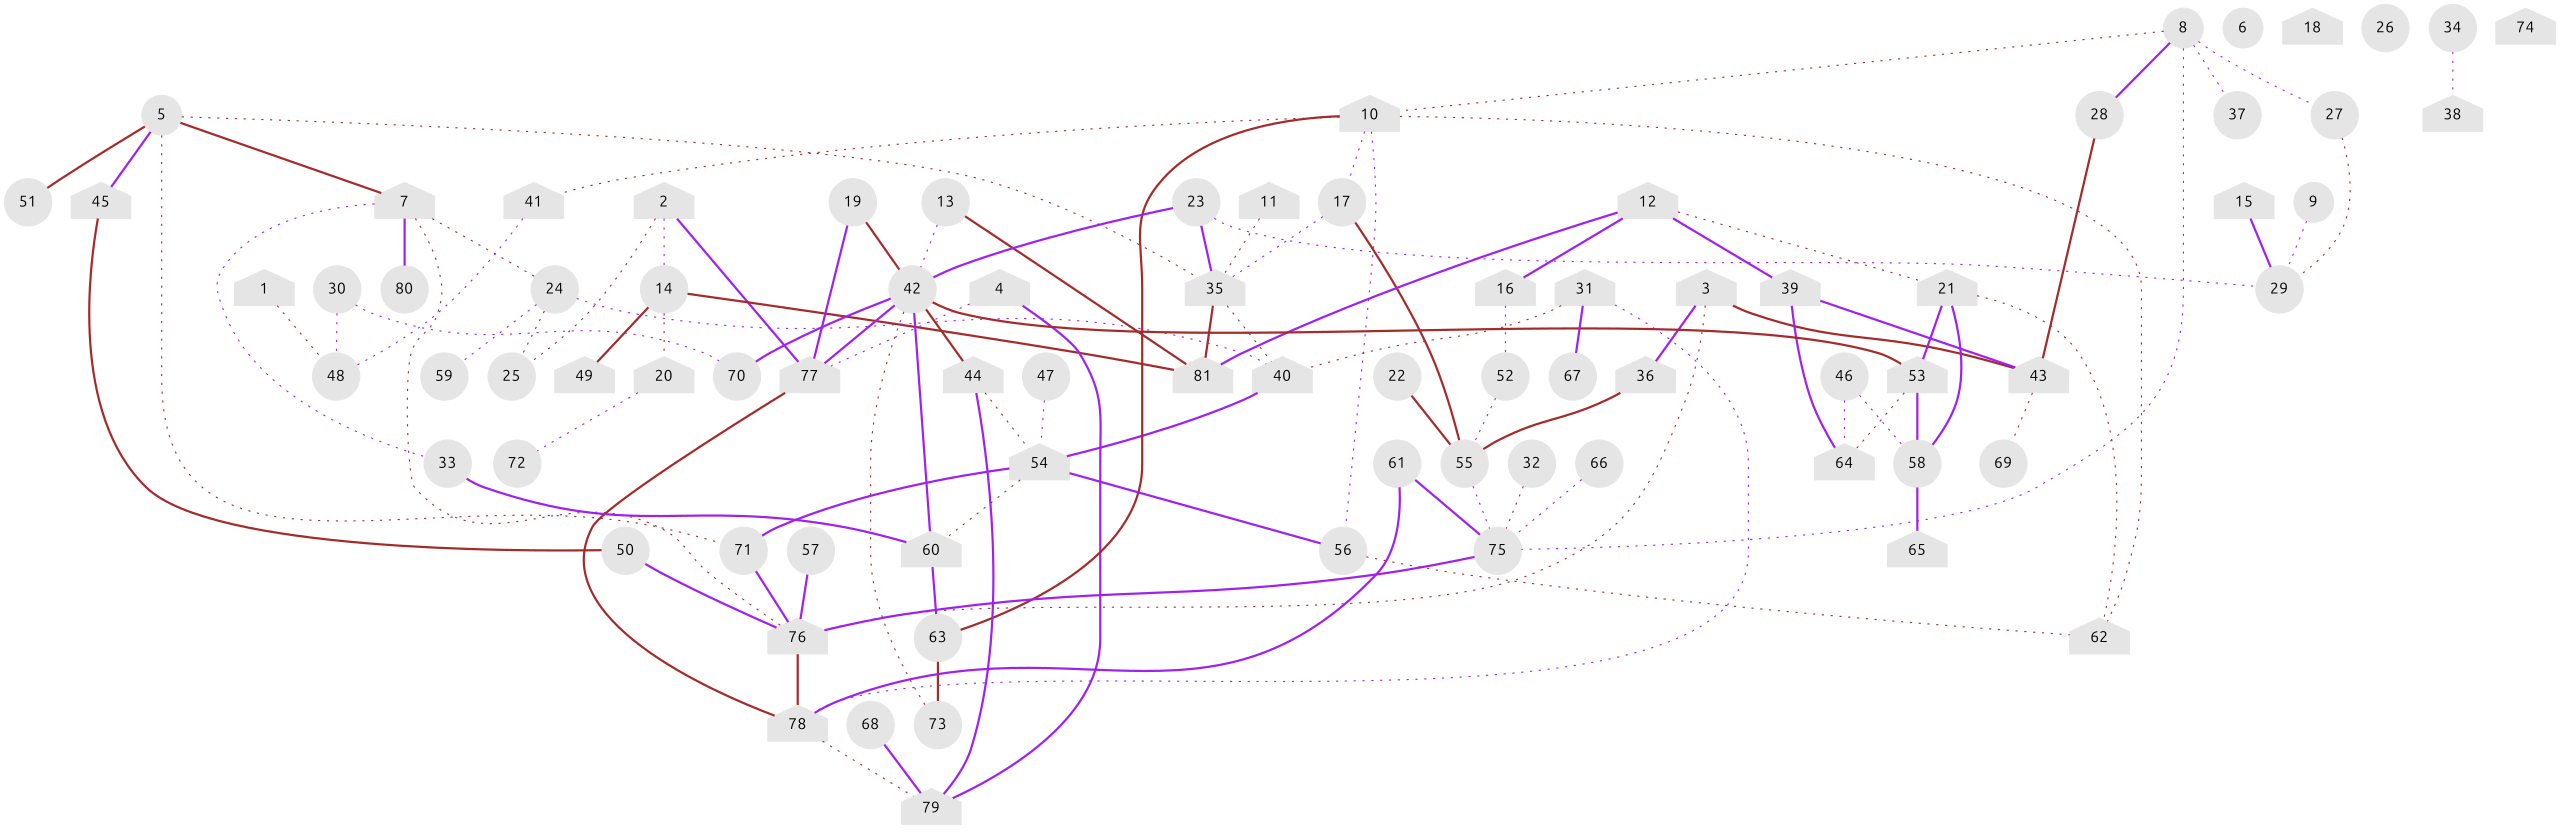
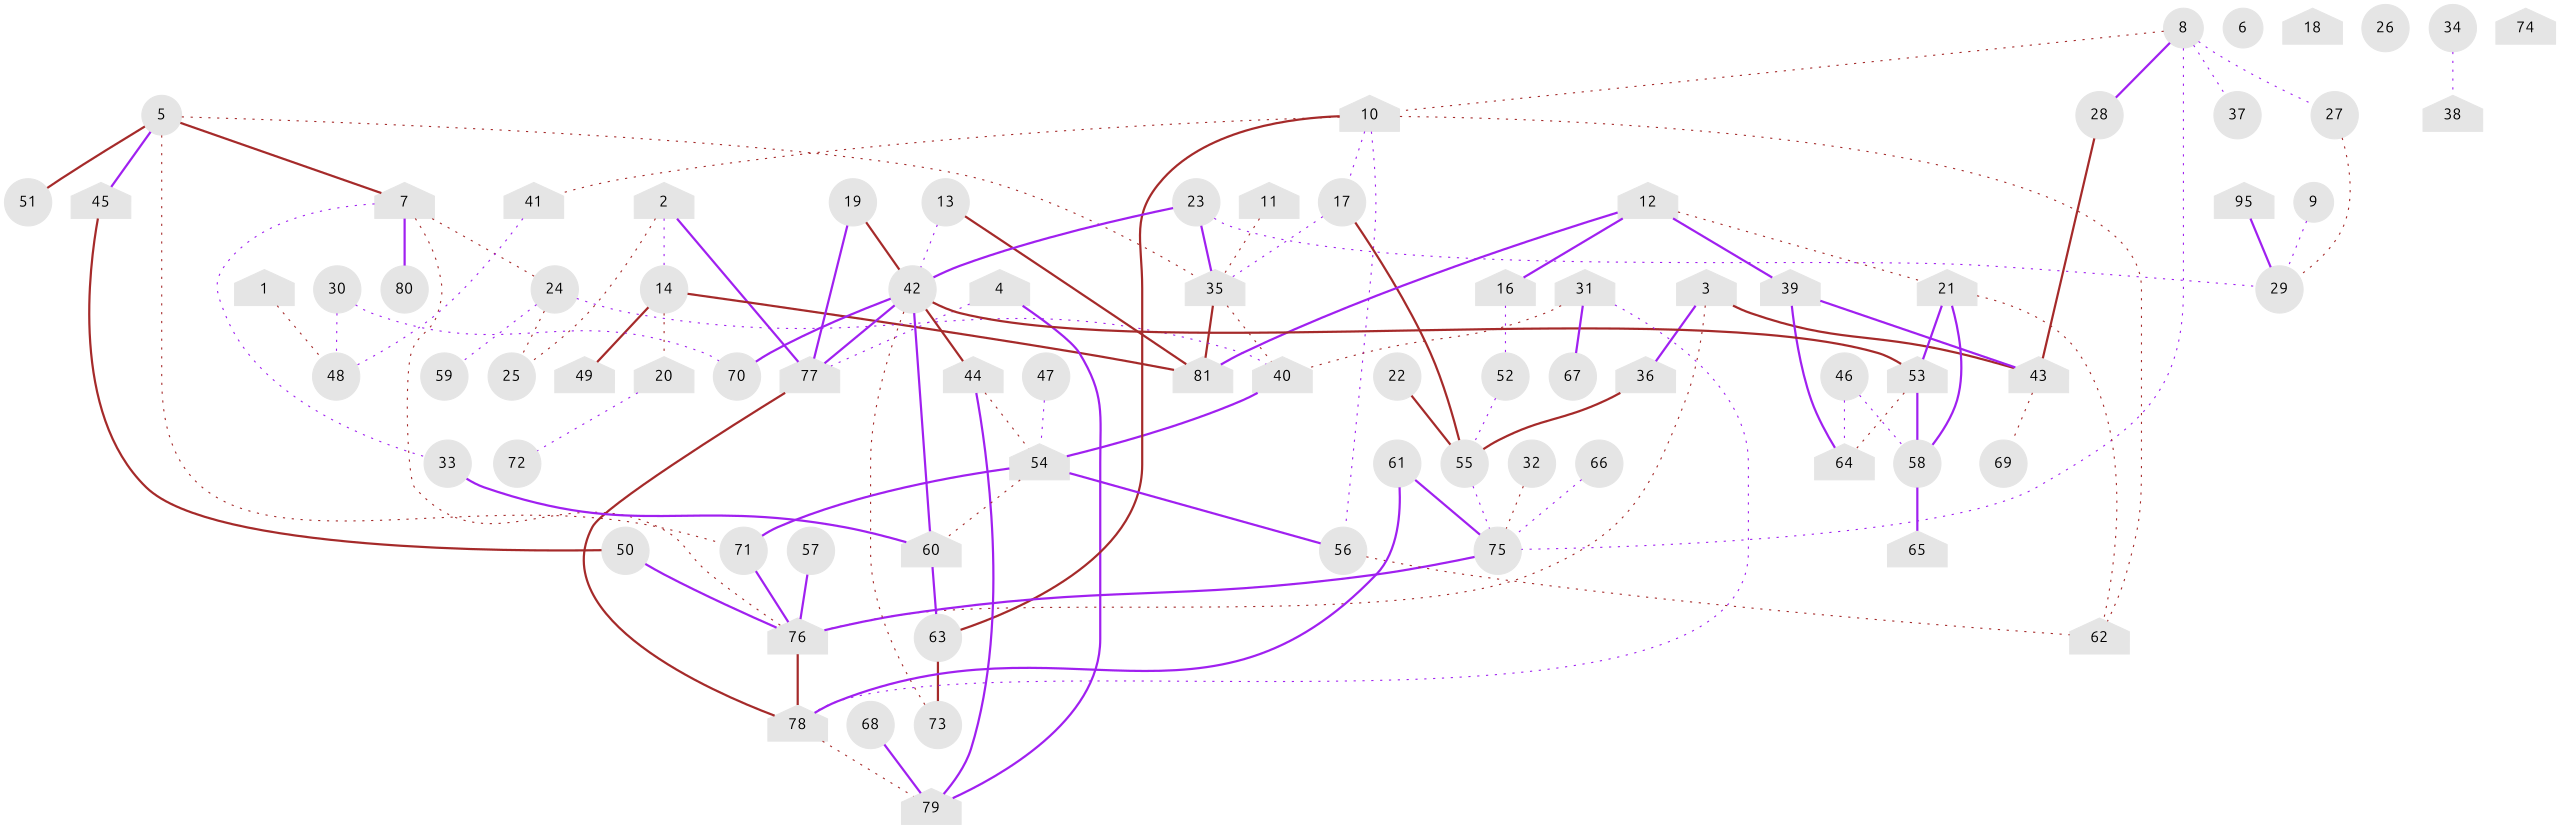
  graph {
    fontname=Ubuntu
    node [color=gray90 fontname=Ubuntu shape=circle style=filled]
    edge [color=purple fontname=Ubuntu style=bold]
    1 [shape=house]
    48
    2 [shape=house]
    14
    25
    77 [shape=house]
    81 [shape=house]
    20 [shape=house]
    49 [shape=house]
    78 [shape=house]
    3 [shape=house]
    36 [shape=house]
    43 [shape=house]
    76 [shape=house]
    55
    69
    4 [shape=house]
    79 [shape=house]
    7 [shape=house]
    5
    35 [shape=house]
    45 [shape=house]
    51
    71
    24
    33
    80
    40 [shape=house]
    50
    6
    59
    60 [shape=house]
    10 [shape=house]
    8
    27
    28
    37
    75
    17
    41 [shape=house]
    56
    62 [shape=house]
    63
    29
    9
    73
    11 [shape=house]
    12 [shape=house]
    16 [shape=house]
    21 [shape=house]
    39 [shape=house]
    52
    53 [shape=house]
    58
    64 [shape=house]
    13
    42
    70
    44 [shape=house]
    72
-   15 [shape=house]
+   15 [shape=house label=95]
    18 [shape=house]
    19
    65 [shape=house]
    22
    23
    54 [shape=house]
    26
    38 [shape=house]
    30
    31 [shape=house]
    67
    32
    34
    46
    47
    57
    61
    66
    68
    74 [shape=house]
    1 -- 48 [color=brown style=dotted]
    2 -- 14 [style=dotted]
    2 -- 25 [color=brown style=dotted]
    2 -- 77
    14 -- 81 [color=brown]
    14 -- 20 [color=brown style=dotted]
    14 -- 49 [color=brown]
    77 -- 78 [color=brown]
    20 -- 72 [style=dotted]
    78 -- 79 [color=brown style=dotted]
    3 -- 36
    3 -- 43 [color=brown]
    3 -- 76 [color=brown style=dotted]
    36 -- 55 [color=brown]
    43 -- 69 [color=brown style=dotted]
    76 -- 78 [color=brown]
    55 -- 75 [style=dotted]
    4 -- 77 [style=dotted]
    4 -- 79
    7 -- 76 [color=brown style=dotted]
    7 -- 24 [color=brown style=dotted]
    7 -- 33 [style=dotted]
    7 -- 80
    5 -- 7 [color=brown]
    5 -- 35 [color=brown style=dotted]
    5 -- 45
    5 -- 51 [color=brown]
    5 -- 71 [color=brown style=dotted]
    35 -- 81 [color=brown]
    35 -- 40 [color=brown style=dotted]
    45 -- 50 [color=brown]
    71 -- 76
    24 -- 25 [color=brown style=dotted]
    24 -- 40 [style=dotted]
    24 -- 59 [style=dotted]
    33 -- 60
    40 -- 54
    50 -- 76
    60 -- 63
    10 -- 17 [style=dotted]
    10 -- 41 [color=brown style=dotted]
    10 -- 56 [style=dotted]
    10 -- 62 [color=brown style=dotted]
    10 -- 63 [color=brown]
    8 -- 10 [color=brown style=dotted]
    8 -- 27 [style=dotted]
    8 -- 28
    8 -- 37 [style=dotted]
    8 -- 75 [style=dotted]
    27 -- 29 [color=brown style=dotted]
    28 -- 43 [color=brown]
    75 -- 76
    17 -- 55 [color=brown]
    17 -- 35 [style=dotted]
    41 -- 48 [style=dotted]
    56 -- 62 [color=brown style=dotted]
    63 -- 73 [color=brown]
    9 -- 29 [style=dotted]
    11 -- 35 [color=brown style=dotted]
    12 -- 81
    12 -- 16
    12 -- 21 [color=brown style=dotted]
    12 -- 39
    16 -- 52 [style=dotted]
    21 -- 62 [color=brown style=dotted]
    21 -- 53
    21 -- 58
    39 -- 43
    39 -- 64
    52 -- 55 [style=dotted]
    53 -- 58
    53 -- 64 [color=brown style=dotted]
    58 -- 65
    13 -- 81 [color=brown]
    13 -- 42 [style=dotted]
    42 -- 77
    42 -- 60
    42 -- 73 [color=brown style=dotted]
    42 -- 53 [color=brown]
    42 -- 70
    42 -- 44 [color=brown]
    44 -- 79
    44 -- 54 [color=brown style=dotted]
    15 -- 29
    19 -- 77
    19 -- 42 [color=brown]
    22 -- 55 [color=brown]
    23 -- 35
    23 -- 29 [style=dotted]
    23 -- 42
    54 -- 71
    54 -- 60 [color=brown style=dotted]
    54 -- 56
    30 -- 48 [style=dotted]
    30 -- 70 [style=dotted]
    31 -- 78 [style=dotted]
    31 -- 40 [color=brown style=dotted]
    31 -- 67
    32 -- 75 [color=brown style=dotted]
    34 -- 38 [style=dotted]
    46 -- 58 [style=dotted]
    46 -- 64 [style=dotted]
    47 -- 54 [style=dotted]
    57 -- 76
    61 -- 78
    61 -- 75
    66 -- 75 [style=dotted]
    68 -- 79
  }
